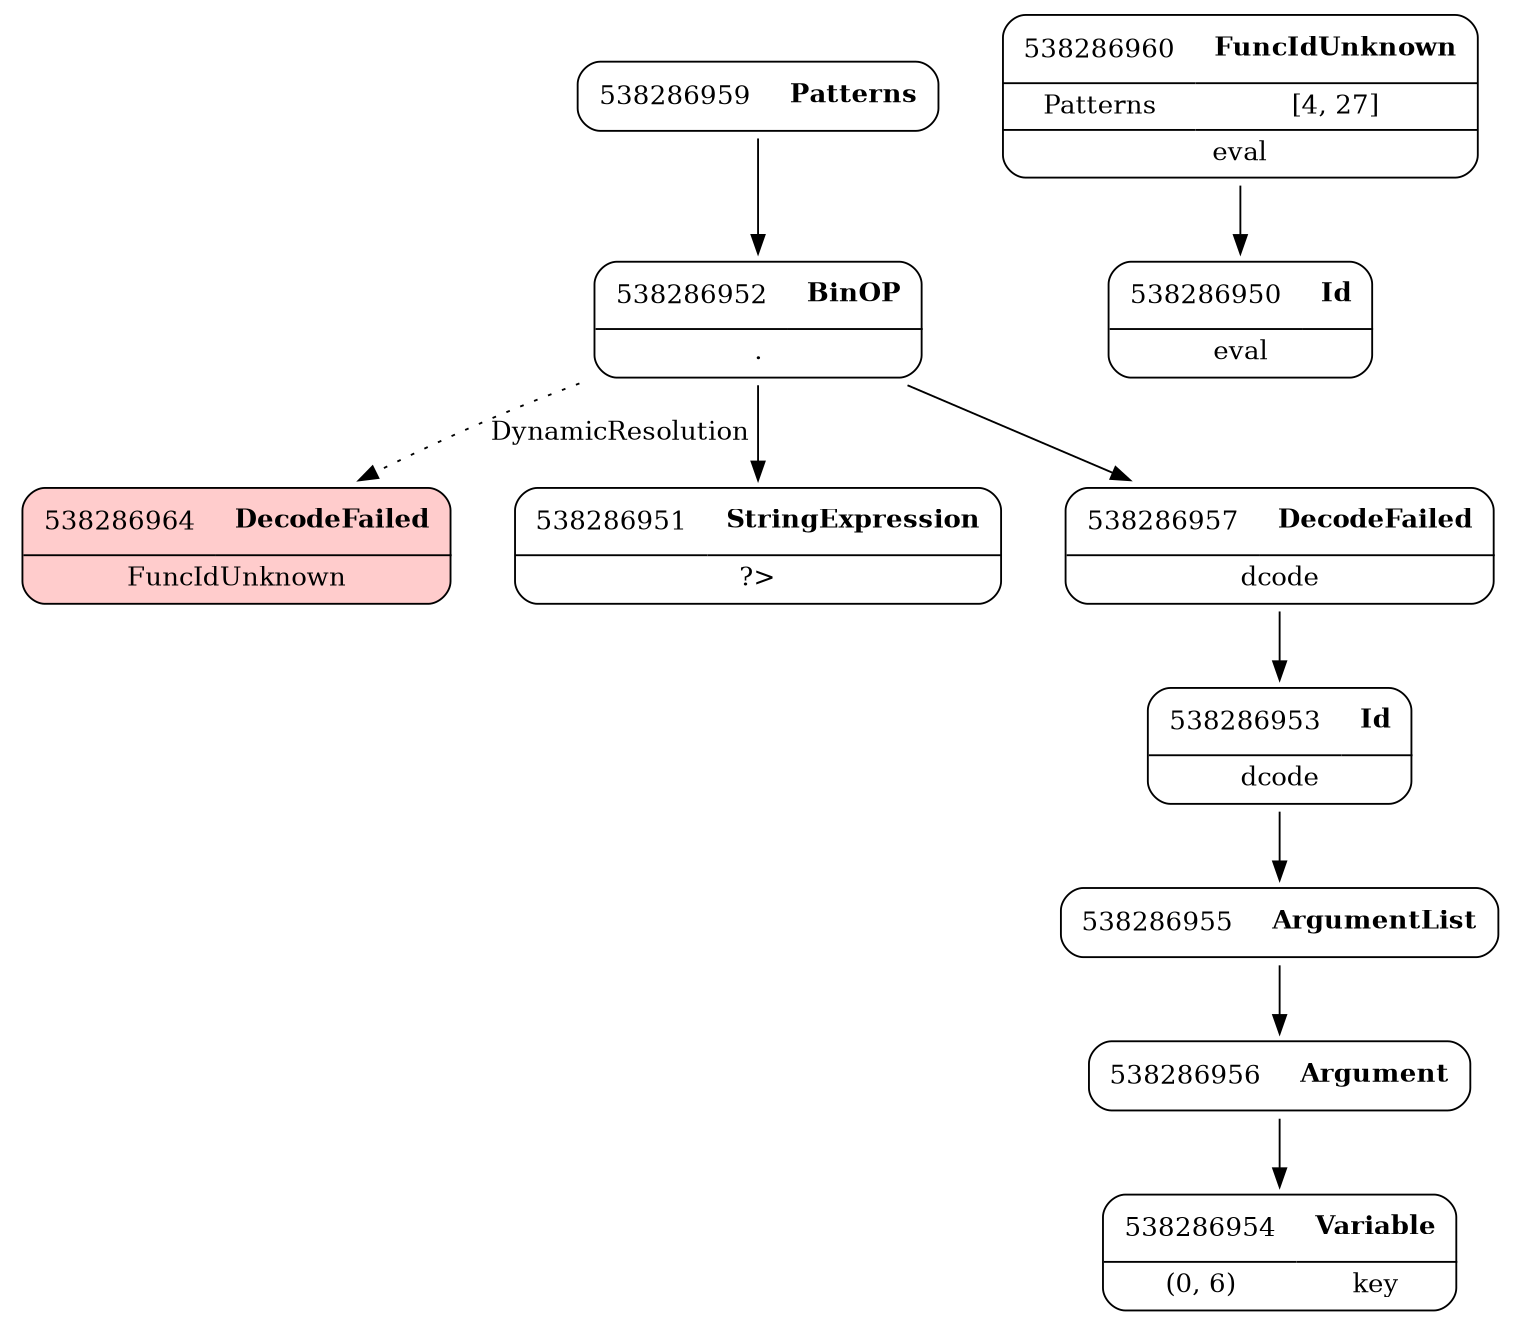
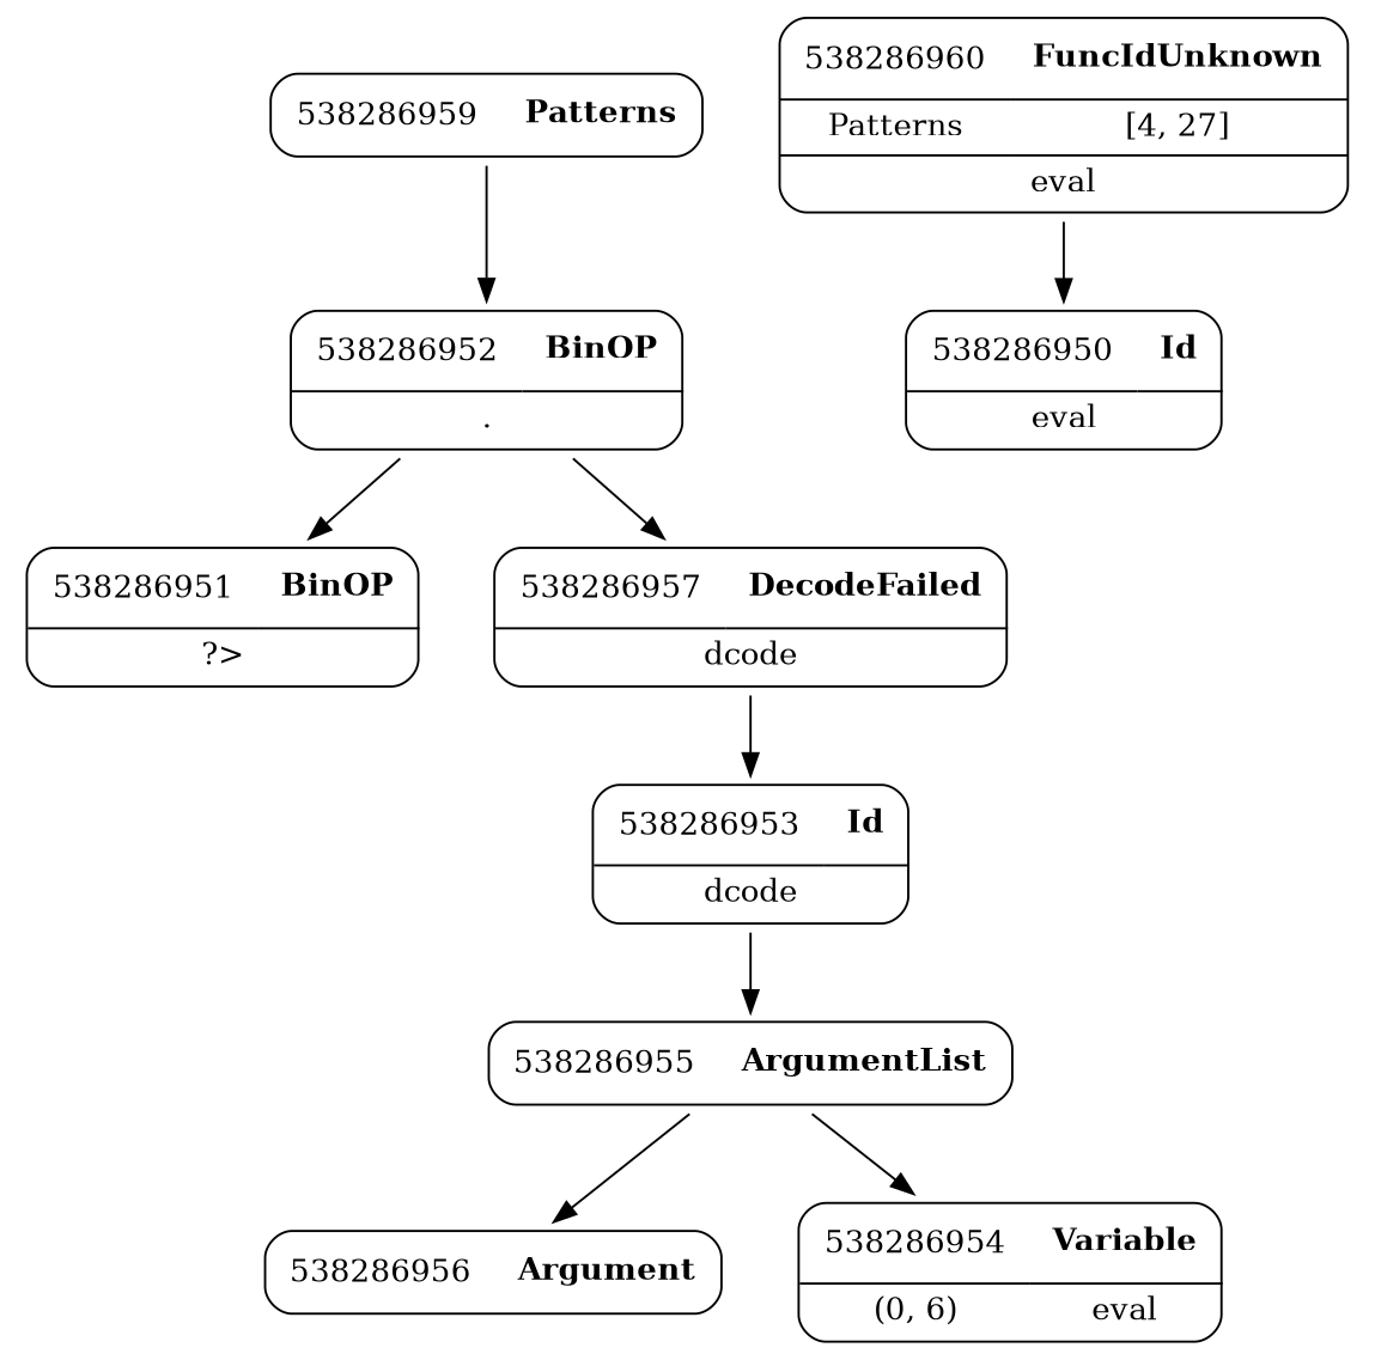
  digraph {
    node [shape=none]
    edge [weight=2]
-   n1 [label=<<TABLE border='1' cellspacing='0' cellpadding='10' style='rounded' bgcolor='#FFCCCC' ><TR><TD border='0'>538286964</TD><TD border='0'><B>DecodeFailed</B></TD></TR><HR/><TR><TD border='0' cellpadding='5' colspan='2'>FuncIdUnknown</TD></TR></TABLE>>]
-   n2 [label=<<TABLE border='1' cellspacing='0' cellpadding='10' style='rounded' ><TR><TD border='0'>538286951</TD><TD border='0'><B>StringExpression</B></TD></TR><HR/><TR><TD border='0' cellpadding='5' colspan='2'>?&gt;</TD></TR></TABLE>>]
+   n2 [label=<<TABLE border='1' cellspacing='0' cellpadding='10' style='rounded' ><TR><TD border='0'>538286951</TD><TD border='0'><B>BinOP</B></TD></TR><HR/><TR><TD border='0' cellpadding='5' colspan='2'>?&gt;</TD></TR></TABLE>>]
    n3 [label=<<TABLE border='1' cellspacing='0' cellpadding='10' style='rounded' ><TR><TD border='0'>538286950</TD><TD border='0'><B>Id</B></TD></TR><HR/><TR><TD border='0' cellpadding='5' colspan='2'>eval</TD></TR></TABLE>>]
    n4 [label=<<TABLE border='1' cellspacing='0' cellpadding='10' style='rounded' ><TR><TD border='0'>538286960</TD><TD border='0'><B>FuncIdUnknown</B></TD></TR><HR/><TR><TD border='0' cellpadding='5'>Patterns</TD><TD border='0' cellpadding='5'>[4, 27]</TD></TR><HR/><TR><TD border='0' cellpadding='5' colspan='2'>eval</TD></TR></TABLE>>]
    n5 [label=<<TABLE border='1' cellspacing='0' cellpadding='10' style='rounded' ><TR><TD border='0'>538286959</TD><TD border='0'><B>Patterns</B></TD></TR></TABLE>>]
    n6 [label=<<TABLE border='1' cellspacing='0' cellpadding='10' style='rounded' ><TR><TD border='0'>538286952</TD><TD border='0'><B>BinOP</B></TD></TR><HR/><TR><TD border='0' cellpadding='5' colspan='2'>.</TD></TR></TABLE>>]
    n7 [label=<<TABLE border='1' cellspacing='0' cellpadding='10' style='rounded' ><TR><TD border='0'>538286957</TD><TD border='0'><B>DecodeFailed</B></TD></TR><HR/><TR><TD border='0' cellpadding='5' colspan='2'>dcode</TD></TR></TABLE>>]
    n8 [label=<<TABLE border='1' cellspacing='0' cellpadding='10' style='rounded' ><TR><TD border='0'>538286953</TD><TD border='0'><B>Id</B></TD></TR><HR/><TR><TD border='0' cellpadding='5' colspan='2'>dcode</TD></TR></TABLE>>]
    n9 [label=<<TABLE border='1' cellspacing='0' cellpadding='10' style='rounded' ><TR><TD border='0'>538286955</TD><TD border='0'><B>ArgumentList</B></TD></TR></TABLE>>]
    n10 [label=<<TABLE border='1' cellspacing='0' cellpadding='10' style='rounded' ><TR><TD border='0'>538286956</TD><TD border='0'><B>Argument</B></TD></TR></TABLE>>]
-   n11 [label=<<TABLE border='1' cellspacing='0' cellpadding='10' style='rounded' ><TR><TD border='0'>538286954</TD><TD border='0'><B>Variable</B></TD></TR><HR/><TR><TD border='0' cellpadding='5'>(0, 6)</TD><TD border='0' cellpadding='5'>key</TD></TR></TABLE>>]
+   n11 [label=<<TABLE border='1' cellspacing='0' cellpadding='10' style='rounded' ><TR><TD border='0'>538286954</TD><TD border='0'><B>Variable</B></TD></TR><HR/><TR><TD border='0' cellpadding='5'>(0, 6)</TD><TD border='0' cellpadding='5'>eval</TD></TR></TABLE>>]
    n4 -> n3
    n5 -> n6
-   n6 -> n1 [label=DynamicResolution style=dotted weight=""]
    n6 -> n2
    n6 -> n7
    n7 -> n8
    n8 -> n9
    n9 -> n10
-   n10 -> n11
+   n9 -> n11
  }
